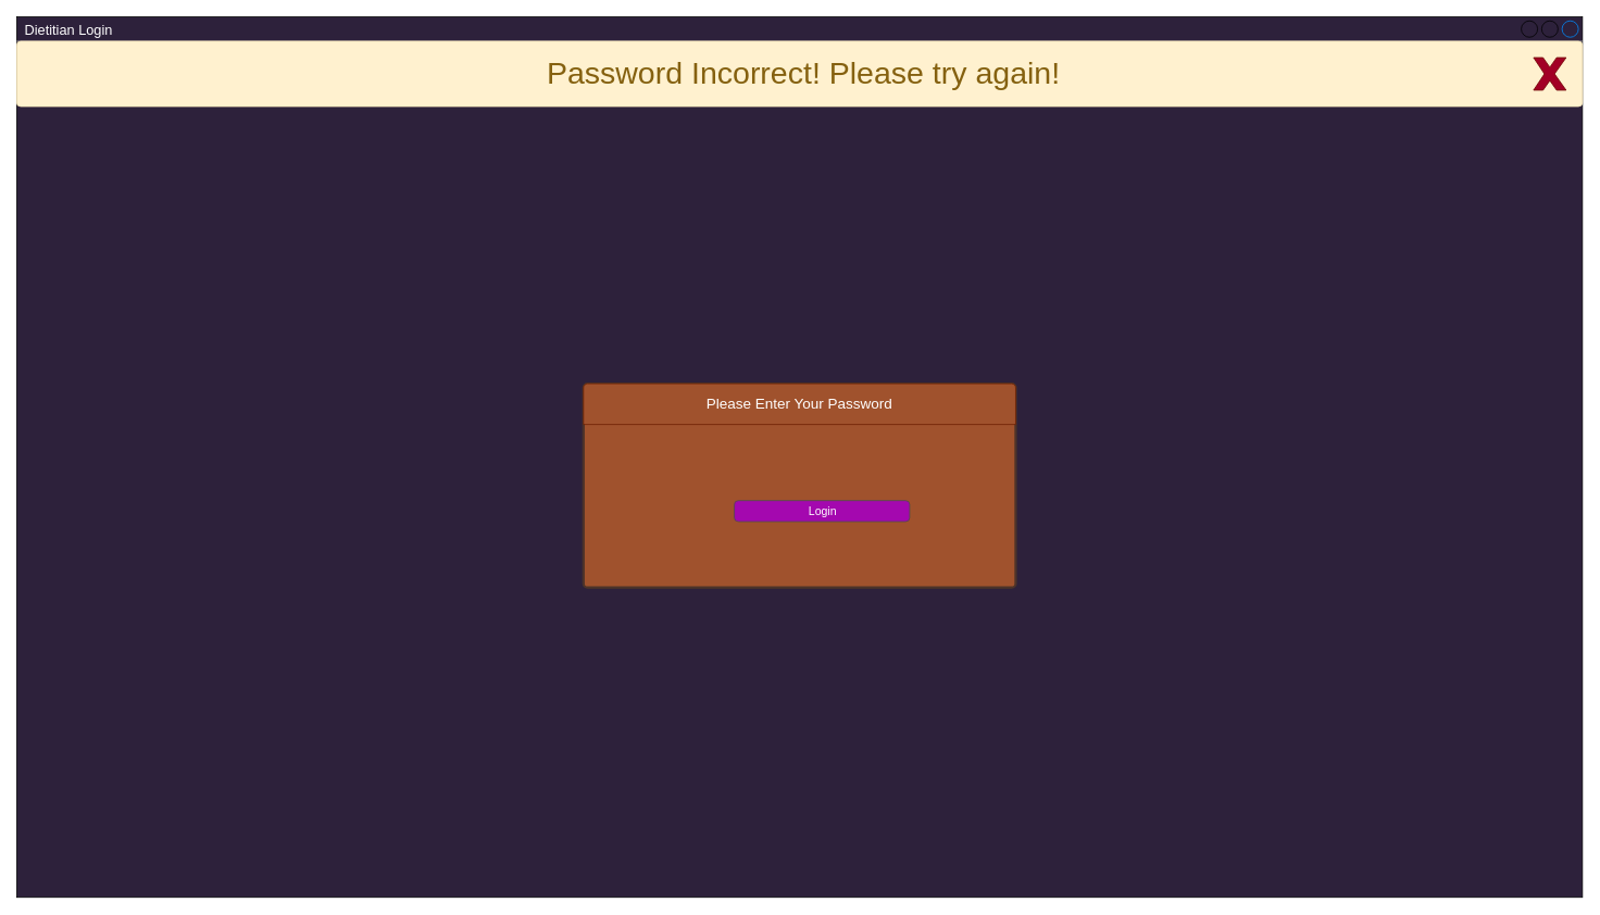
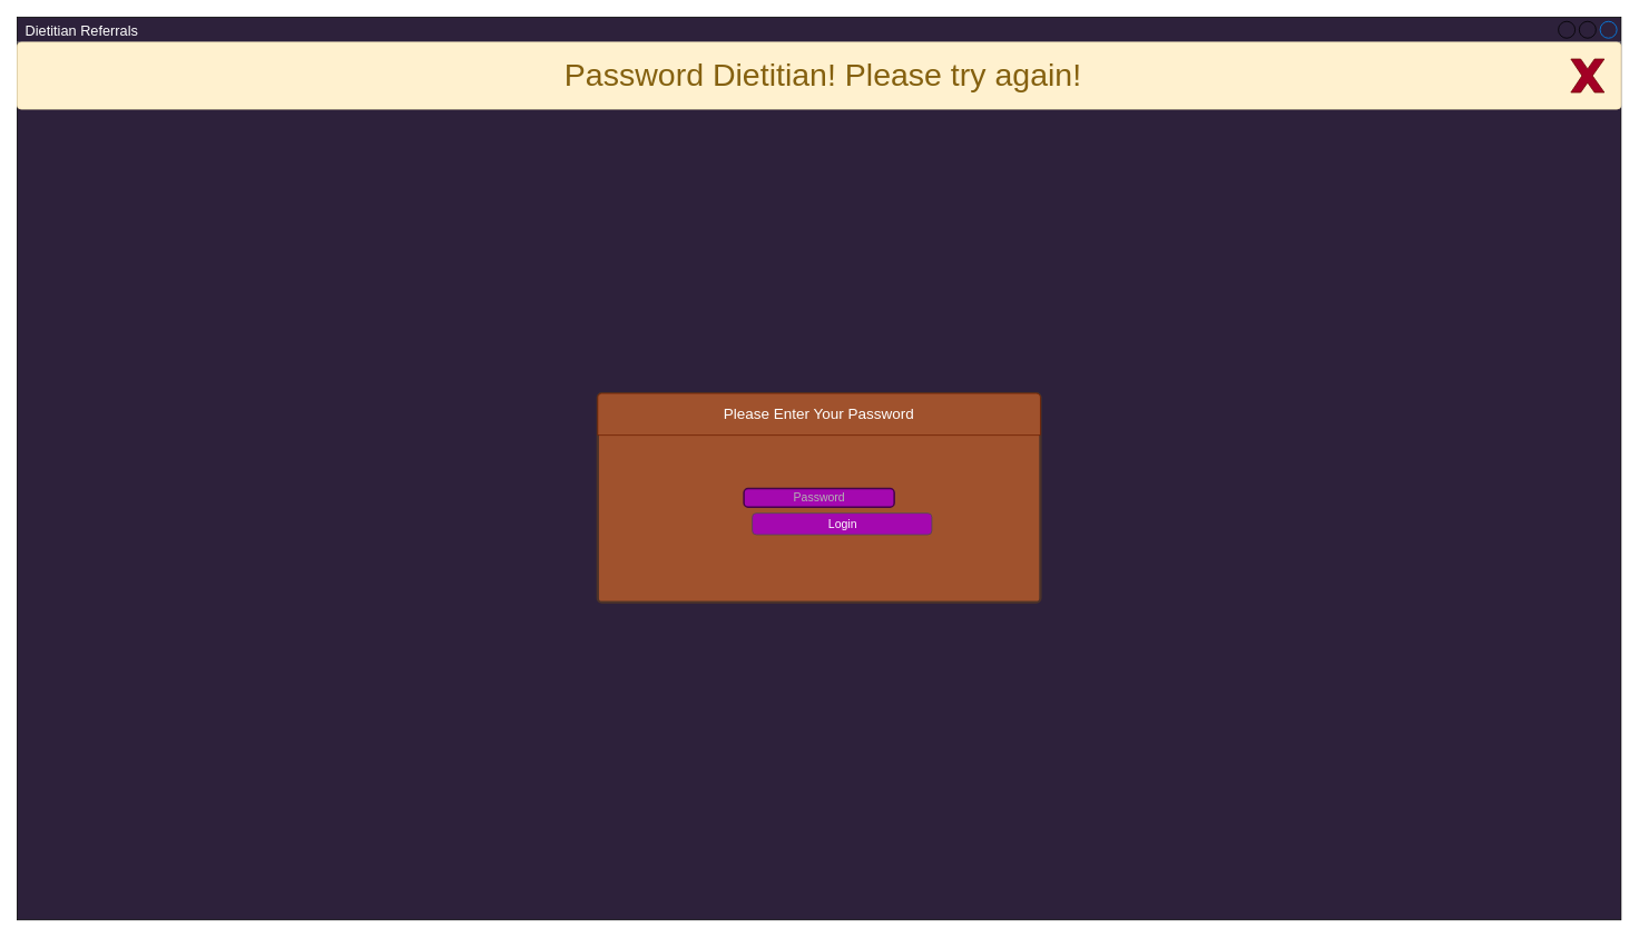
  <mxCell id="0" />
  <mxCell id="1" parent="0" />
- <mxCell id="2" value="Dietitian Login&lt;br&gt;" style="strokeWidth=1;shadow=0;dashed=0;align=center;html=1;shape=mxgraph.mockup.containers.window;align=left;verticalAlign=top;spacingLeft=8;strokeColor2=#008cff;strokeColor3=#c4c4c4;fontColor=#ffffff;mainText=;fontSize=17;labelBackgroundColor=none;whiteSpace=wrap;fillColor=#2d213b;" vertex="1" parent="1"><mxGeometry x="20" y="20" width="1920" height="1080" as="geometry" /></mxCell>
- <mxCell id="3" value="Password Incorrect! Please try again!" style="html=1;shadow=0;dashed=0;shape=mxgraph.bootstrap.rrect;rSize=5;strokeColor=#FFECBC;strokeWidth=1;fillColor=#FFF1CF;fontColor=#856110;whiteSpace=wrap;align=center;verticalAlign=middle;spacingLeft=10;fontSize=38;" vertex="1" parent="1"><mxGeometry x="20" y="50" width="1920" height="80" as="geometry" /></mxCell>
+ <mxCell id="2" value="Dietitian Referrals&lt;br&gt;" style="strokeWidth=1;shadow=0;dashed=0;align=center;html=1;shape=mxgraph.mockup.containers.window;align=left;verticalAlign=top;spacingLeft=8;strokeColor2=#008cff;strokeColor3=#c4c4c4;fontColor=#ffffff;mainText=;fontSize=17;labelBackgroundColor=none;whiteSpace=wrap;fillColor=#2d213b;" vertex="1" parent="1"><mxGeometry x="20" y="20" width="1920" height="1080" as="geometry" /></mxCell>
+ <mxCell id="3" value="Password Dietitian! Please try again!" style="html=1;shadow=0;dashed=0;shape=mxgraph.bootstrap.rrect;rSize=5;strokeColor=#FFECBC;strokeWidth=1;fillColor=#FFF1CF;fontColor=#856110;whiteSpace=wrap;align=center;verticalAlign=middle;spacingLeft=10;fontSize=38;" vertex="1" parent="1"><mxGeometry x="20" y="50" width="1920" height="80" as="geometry" /></mxCell>
  <mxCell id="4" value="" style="verticalLabelPosition=bottom;verticalAlign=top;html=1;shape=mxgraph.basic.x;fillColor=#a20025;fontColor=#ffffff;strokeColor=#6F0000;" vertex="1" parent="1"><mxGeometry x="1880" y="70" width="40" height="40" as="geometry" /></mxCell>
  <mxCell id="5" value="" style="html=1;shadow=0;dashed=0;shape=mxgraph.bootstrap.rrect;rSize=5;strokeColor=#4c3329;html=1;whiteSpace=wrap;fillColor=#a0522d;fontColor=#ffffff;verticalAlign=bottom;align=center;spacing=20;spacingBottom=0;fontSize=14;strokeWidth=3;" vertex="1" parent="1"><mxGeometry x="715" y="470" width="530" height="250" as="geometry" /></mxCell>
  <mxCell id="6" value="Please Enter Your Password" style="html=1;shadow=0;dashed=0;shape=mxgraph.bootstrap.topButton;rSize=5;perimeter=none;whiteSpace=wrap;fillColor=#a0522d;strokeColor=#6D1F00;fontColor=#ffffff;resizeWidth=1;fontSize=18;align=center;spacing=20;" vertex="1" parent="5"><mxGeometry width="530" height="50" relative="1" as="geometry" /></mxCell>
+ <mxCell id="7" value="&lt;font&gt;Password&lt;/font&gt;" style="html=1;shadow=0;dashed=0;shape=mxgraph.bootstrap.rrect;rSize=5;fillColor=#a408af;strokeColor=#450349;align=center;spacing=15;fontSize=14;fontColor=#B3B3B3;strokeWidth=2;" vertex="1" parent="5"><mxGeometry x="175" y="113.971" width="180" height="22.059" as="geometry" /></mxCell>
  <mxCell id="8" value="Login" style="html=1;shadow=0;dashed=0;shape=mxgraph.bootstrap.rrect;rSize=5;fillColor=#a408af;strokeColor=#4D4D4D;align=center;fontSize=14;fontColor=#FFFFFF;strokeWidth=1;" vertex="1" parent="5"><mxGeometry x="185" y="143.382" width="215" height="25.735" as="geometry" /></mxCell>
